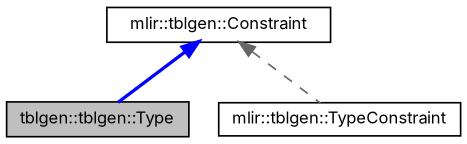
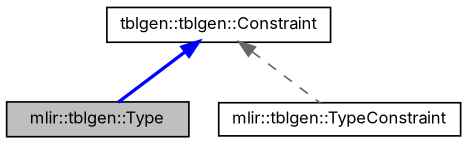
  digraph {
    fontname=Inter
    node [color=black fontname=Inter fontsize=10 shape=record]
    edge [dir=back fontname=Inter fontsize=10 labelfontname=Helvetica labelfontsize=10]
-   n1 [fillcolor=grey75 fontcolor=black height=0.2 label="tblgen::tblgen::Type" style=filled width=0.4]
+   n1 [fillcolor=grey75 fontcolor=black height=0.2 label="mlir::tblgen::Type" style=filled width=0.4]
    n2 [height=0.2 label="mlir::tblgen::TypeConstraint" width=0.4]
-   n3 [height=0.2 label="mlir::tblgen::Constraint" width=0.4]
+   n3 [height=0.2 label="tblgen::tblgen::Constraint" width=0.4]
    n3 -> n1 [color=blue style=bold]
    n3 -> n2 [color=gray40 style=dashed]
  }
